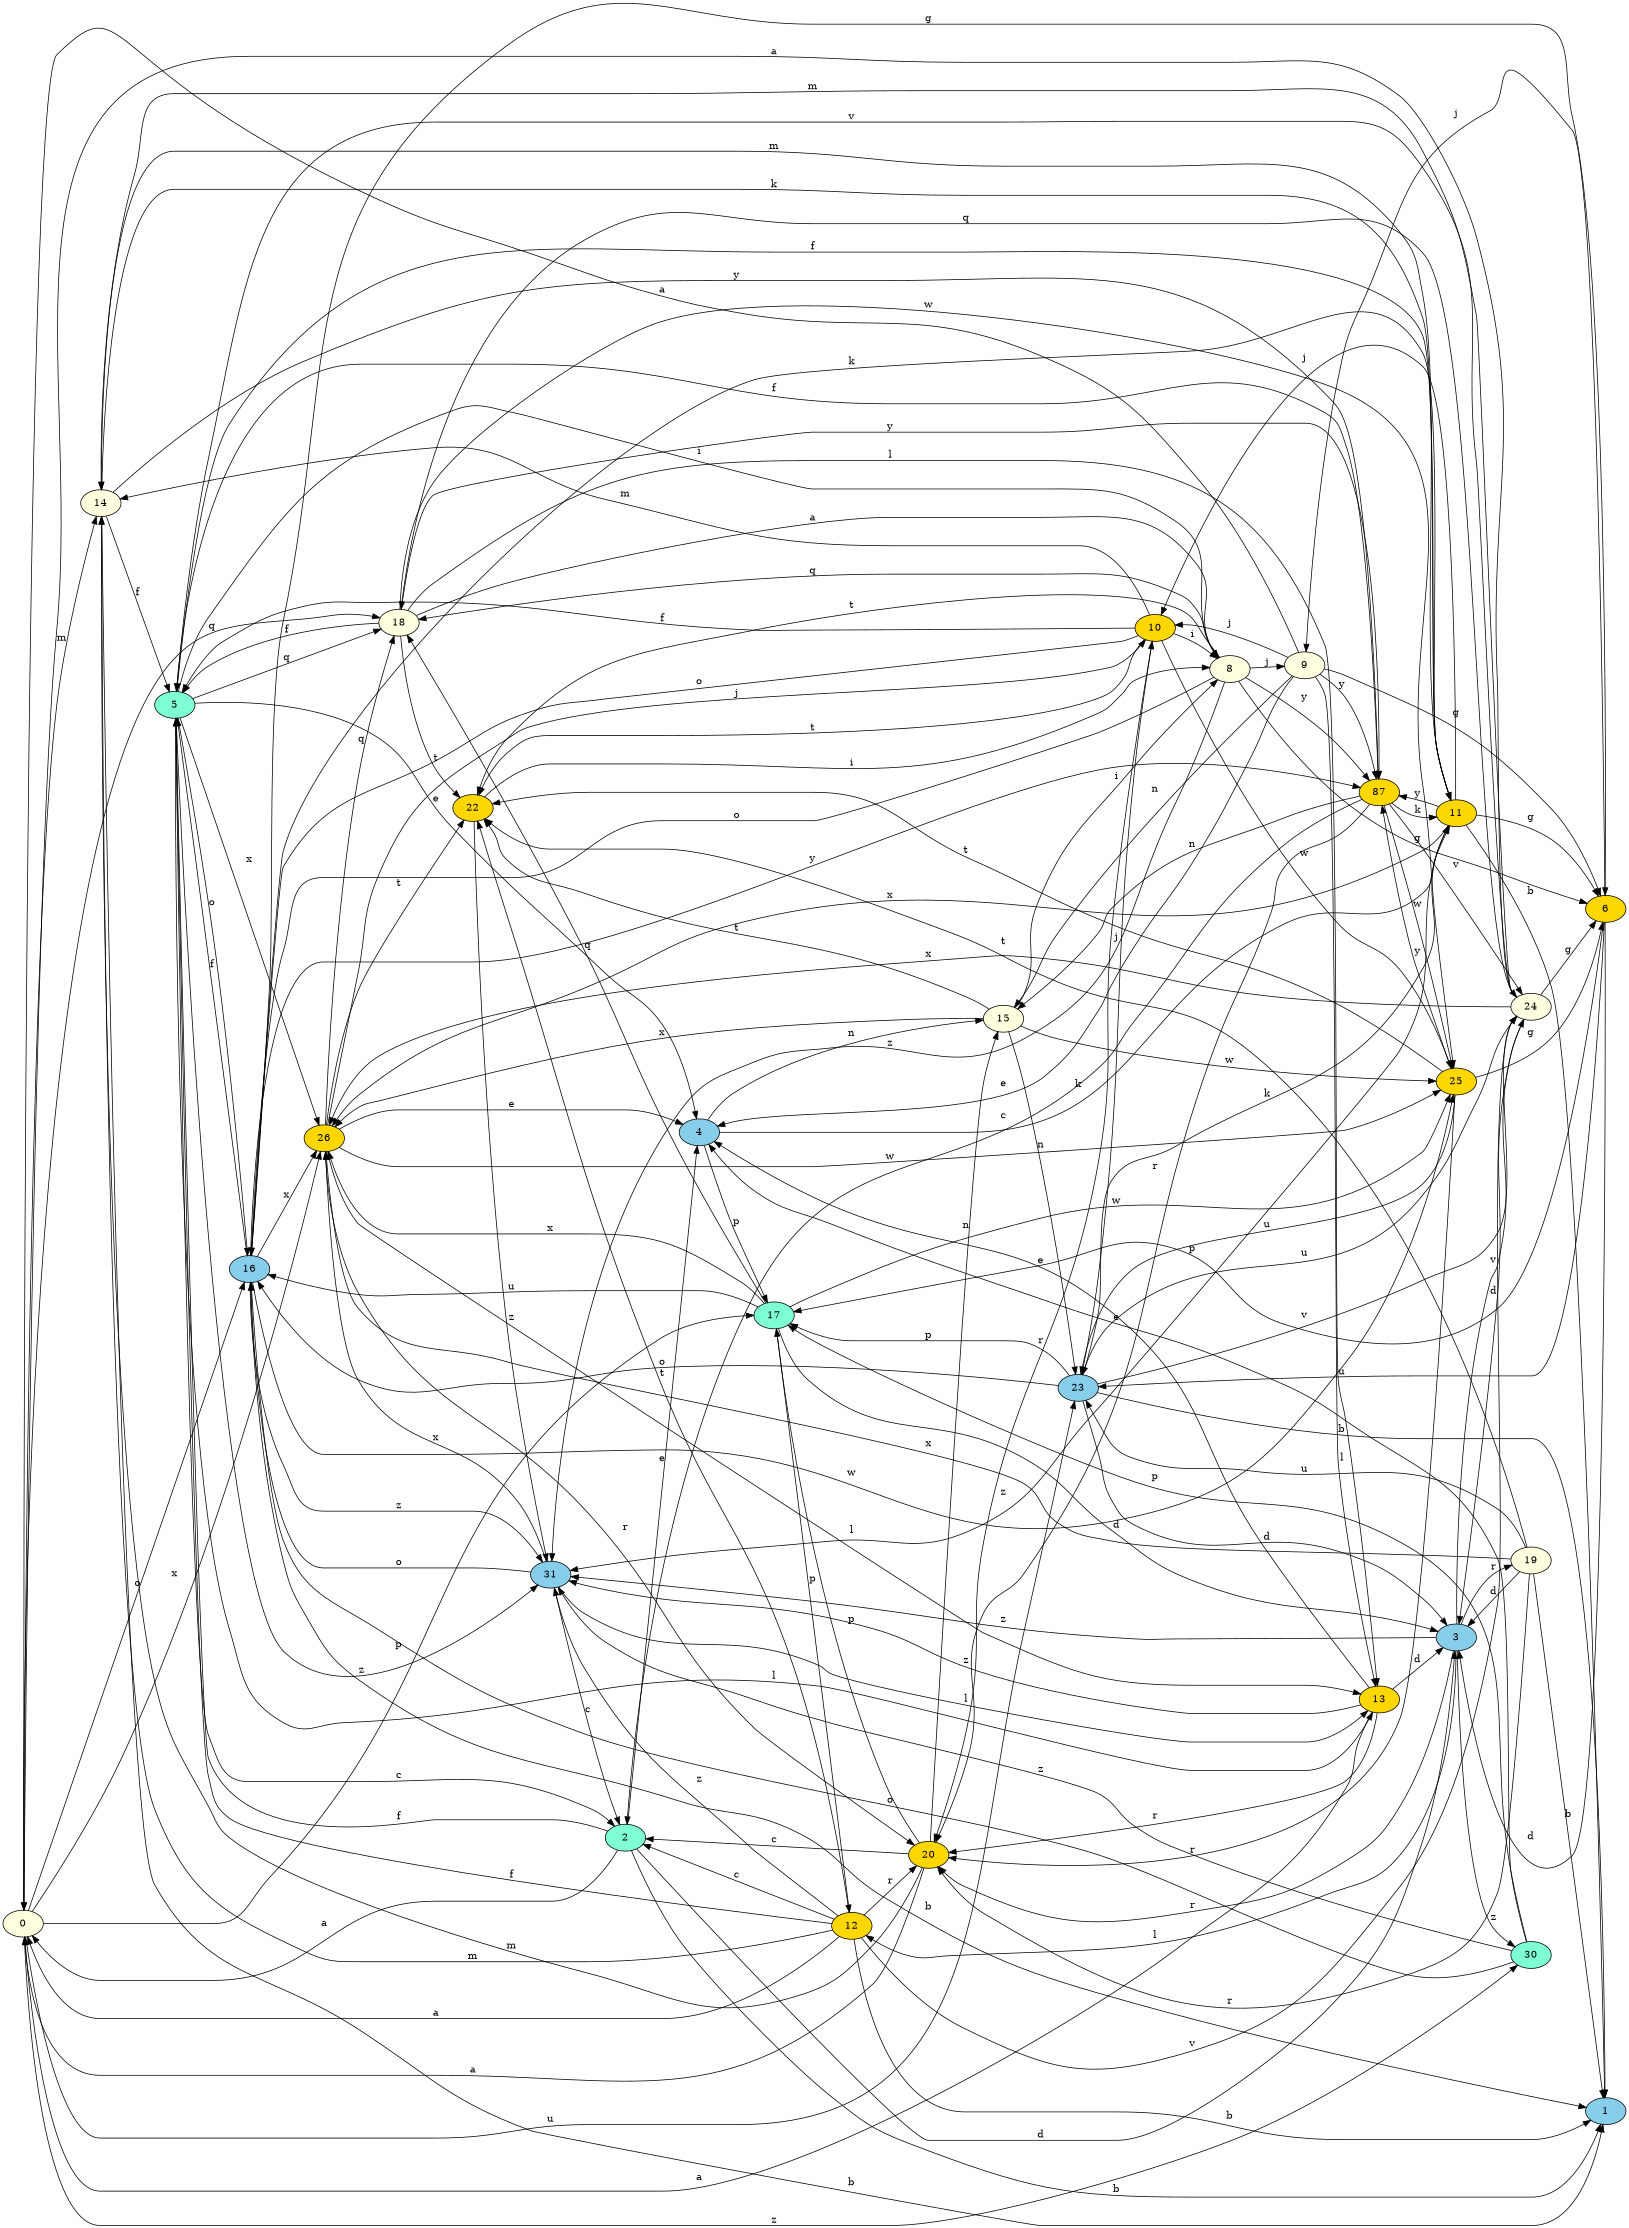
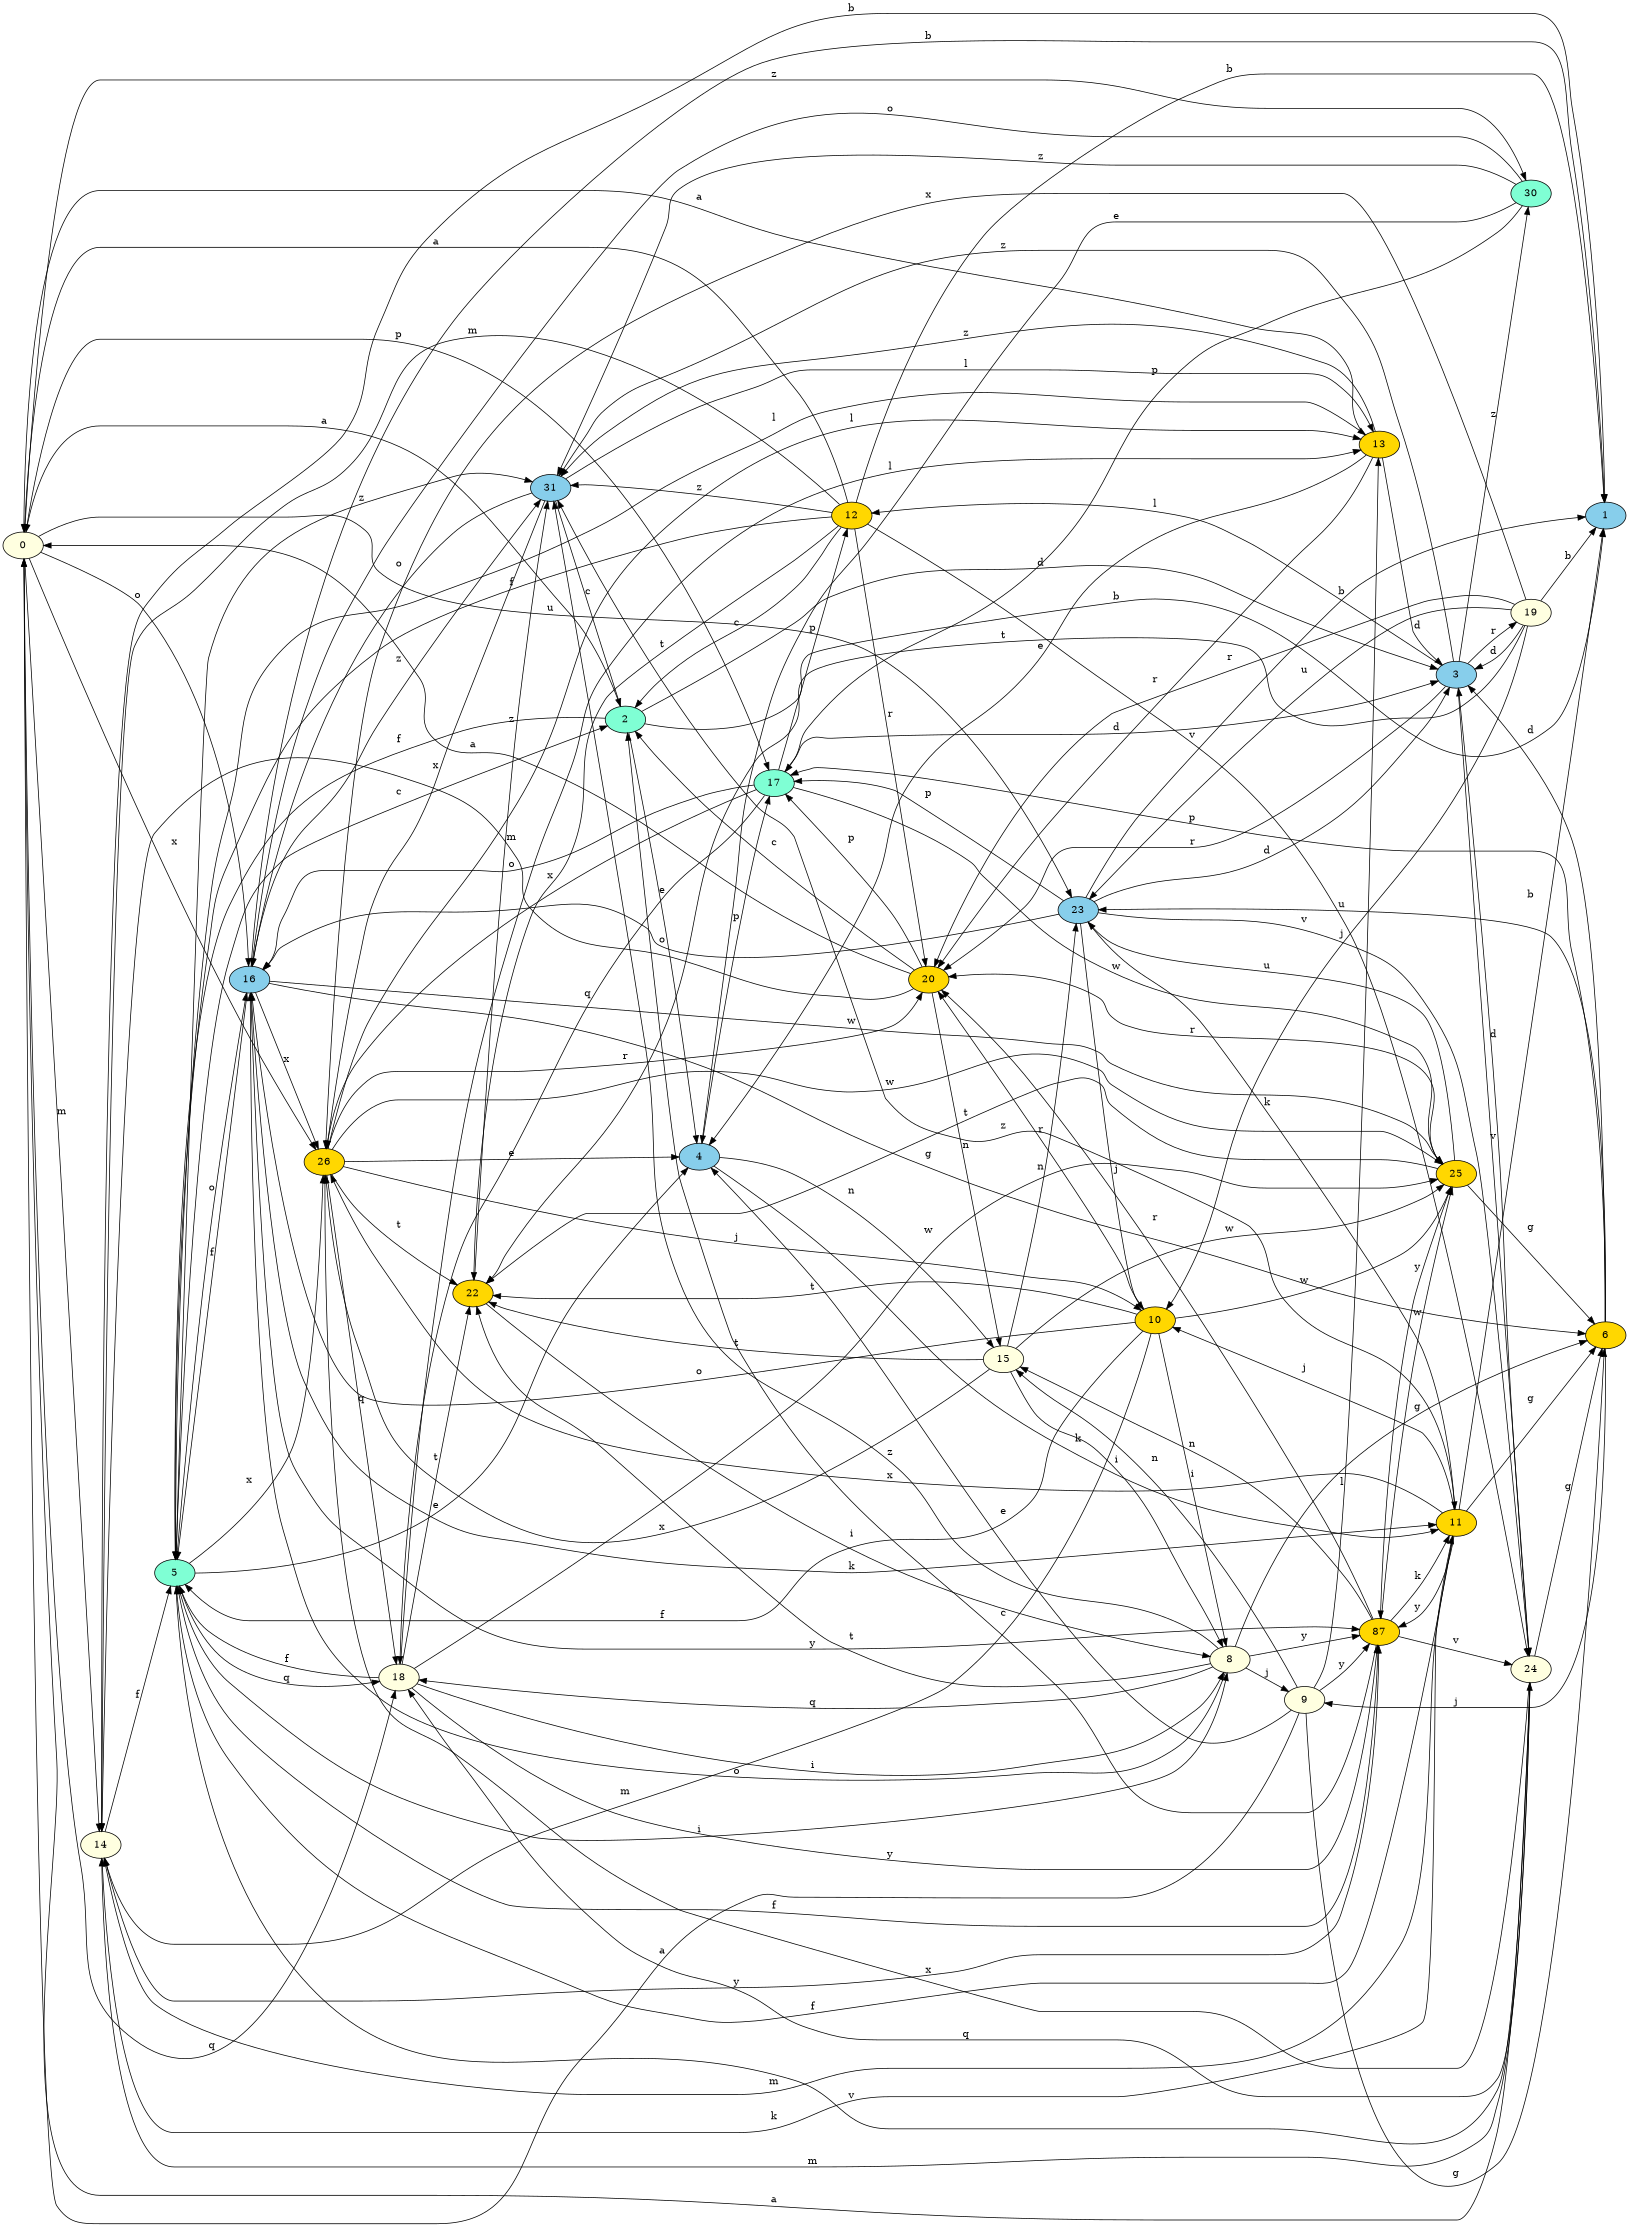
  strict digraph {
    rankdir=LR
    node [fillcolor=gold style=filled]
    0 [fillcolor=lightyellow]
    14 [fillcolor=lightyellow]
    16 [fillcolor=skyblue]
    17 [fillcolor=aquamarine]
    18 [fillcolor=lightyellow]
    23 [fillcolor=skyblue]
    26
    30 [fillcolor=aquamarine]
    1 [fillcolor=skyblue]
    5 [fillcolor=aquamarine]
    11
    n12 [label=87]
    31 [fillcolor=skyblue]
    6
    25
    3 [fillcolor=skyblue]
    12
    8 [fillcolor=lightyellow]
    13
    22
    24 [fillcolor=lightyellow]
    10
    4 [fillcolor=skyblue]
    20
    2 [fillcolor=aquamarine]
    19 [fillcolor=lightyellow]
    15 [fillcolor=lightyellow]
    9 [fillcolor=lightyellow]
    0 -> 14 [label=m]
    0 -> 16 [label=o]
    0 -> 17 [label=p]
    0 -> 18 [label=q]
    0 -> 23 [label=u]
    0 -> 26 [label=x]
    0 -> 30 [label=z]
    14 -> 1 [label=b]
    14 -> 5 [label=f]
    14 -> 11 [label=k]
    14 -> n12 [label=y]
    16 -> 26 [label=x]
    16 -> 1 [label=b]
    16 -> 5 [label=f]
    16 -> 11 [label=k]
    16 -> n12 [label=y]
    16 -> 31 [label=z]
    16 -> 6 [label=g]
    16 -> 25 [label=w]
-   17 -> 16 [label=u]
+   17 -> 16 [label=o]
    17 -> 18 [label=q]
    17 -> 26 [label=x]
    17 -> 25 [label=w]
    17 -> 3 [label=d]
    17 -> 12 [label=p]
    18 -> 5 [label=f]
    18 -> n12 [label=y]
    18 -> 25 [label=w]
-   18 -> 8 [label=a]
+   18 -> 8 [label=i]
    18 -> 13 [label=l]
    18 -> 22 [label=t]
    23 -> 16 [label=o]
    23 -> 17 [label=p]
    23 -> 1 [label=b]
    23 -> 11 [label=k]
    23 -> 3 [label=d]
    23 -> 24 [label=v]
    23 -> 10 [label=j]
    26 -> 18 [label=q]
    26 -> 25 [label=w]
    26 -> 13 [label=l]
    26 -> 22 [label=t]
    26 -> 10 [label=j]
    26 -> 4 [label=e]
    26 -> 20 [label=r]
    30 -> 16 [label=o]
    30 -> 17 [label=p]
    30 -> 31 [label=z]
    30 -> 4 [label=e]
    5 -> 16 [label=o]
    5 -> 18 [label=q]
    5 -> 26 [label=x]
    5 -> 31 [label=z]
    5 -> 8 [label=i]
    5 -> 13 [label=l]
    5 -> 24 [label=v]
    5 -> 4 [label=e]
    5 -> 2 [label=c]
    11 -> 14 [label=m]
    11 -> 26 [label=x]
    11 -> 1 [label=b]
    11 -> 5 [label=f]
    11 -> n12 [label=y]
    11 -> 31 [label=z]
    11 -> 6 [label=g]
    11 -> 10 [label=j]
    n12 -> 5 [label=f]
    n12 -> 11 [label=k]
    n12 -> 25 [label=w]
    n12 -> 24 [label=v]
    n12 -> 20 [label=r]
    n12 -> 2 [label=c]
    n12 -> 15 [label=n]
    31 -> 16 [label=o]
    31 -> 26 [label=x]
    31 -> 13 [label=l]
    31 -> 2 [label=c]
    6 -> 17 [label=p]
    6 -> 23 [label=u]
    6 -> 3 [label=d]
    6 -> 9 [label=j]
    25 -> 23 [label=u]
    25 -> n12 [label=y]
    25 -> 6 [label=g]
    25 -> 22 [label=t]
    25 -> 20 [label=r]
    3 -> 30 [label=z]
    3 -> 31 [label=z]
    3 -> 12 [label=l]
    3 -> 24 [label=v]
    3 -> 20 [label=r]
    3 -> 19 [label=r]
    12 -> 0 [label=a]
    12 -> 14 [label=m]
    12 -> 1 [label=b]
    12 -> 5 [label=f]
    12 -> 31 [label=z]
    12 -> 22 [label=t]
    12 -> 24 [label=v]
    12 -> 20 [label=r]
    12 -> 2 [label=c]
    8 -> 16 [label=o]
    8 -> 18 [label=q]
    8 -> n12 [label=y]
    8 -> 31 [label=z]
    8 -> 6 [label=g]
    8 -> 22 [label=t]
    8 -> 9 [label=j]
    13 -> 0 [label=a]
    13 -> 31 [label=z]
    13 -> 3 [label=d]
    13 -> 4 [label=e]
    13 -> 20 [label=r]
    22 -> 31 [label=z]
    22 -> 8 [label=i]
    24 -> 0 [label=a]
    24 -> 14 [label=m]
    24 -> 18 [label=q]
-   24 -> 23 [label=u]
    24 -> 26 [label=x]
    24 -> 6 [label=g]
    24 -> 3 [label=d]
    10 -> 14 [label=m]
    10 -> 16 [label=o]
    10 -> 5 [label=f]
    10 -> 25 [label=w]
    10 -> 8 [label=i]
    10 -> 22 [label=t]
    10 -> 20 [label=r]
    4 -> 17 [label=p]
    4 -> 11 [label=k]
    4 -> 15 [label=n]
    20 -> 0 [label=a]
    20 -> 14 [label=m]
    20 -> 17 [label=p]
    20 -> 2 [label=c]
    20 -> 15 [label=n]
    2 -> 0 [label=a]
    2 -> 1 [label=b]
    2 -> 5 [label=f]
    2 -> 3 [label=d]
    2 -> 4 [label=e]
    19 -> 23 [label=u]
    19 -> 26 [label=x]
    19 -> 1 [label=b]
    19 -> 3 [label=d]
    19 -> 22 [label=t]
-   9 -> 10 [label=j]
+   19 -> 10 [label=j]
    19 -> 20 [label=r]
    15 -> 23 [label=n]
    15 -> 26 [label=x]
    15 -> 25 [label=w]
    15 -> 8 [label=i]
    15 -> 22 [label=t]
    9 -> 0 [label=a]
    9 -> n12 [label=y]
    9 -> 6 [label=g]
    9 -> 13 [label=l]
    9 -> 4 [label=e]
    9 -> 15 [label=n]
  }
